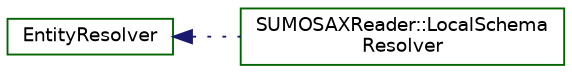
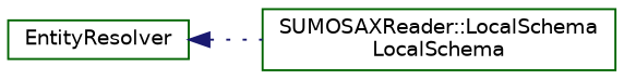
  digraph {
    rankdir=LR
    node [color=darkgreen fillcolor=white fontname=Helvetica fontsize=10 shape=record style=filled]
    n1 [height=0.2 label=EntityResolver width=0.4]
-   n2 [height=0.2 label="SUMOSAXReader::LocalSchema\lResolver" width=0.4]
+   n2 [height=0.2 label="SUMOSAXReader::LocalSchema\lLocalSchema" width=0.4]
    n1 -> n2 [color=midnightblue dir=back fontname=Helvetica fontsize=10 labelfontname=Helvetica labelfontsize=10 style=dotted]
  }
